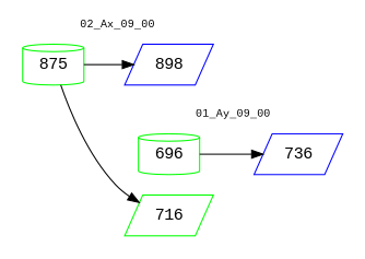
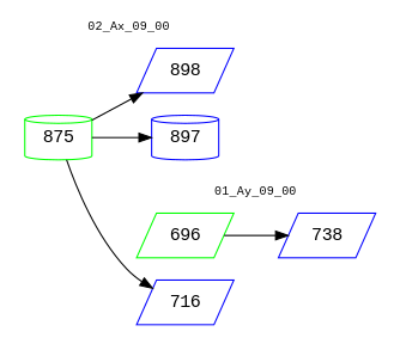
  digraph {
    fontname="Liberation Mono"
    rankdir=LR
    node [color=blue fontname="Liberation Mono" shape=parallelogram]
    edge [color=black fontname="Liberation Mono"]
    n1 [color=green label=875 shape=cylinder]
+   n2 [label=897 shape=cylinder]
    n3 [label=898]
-   n4 [color=green label=696 shape=cylinder]
-   n5 [label=736]
-   n6 [color=green label=716]
+   n4 [color=green label=696]
+   n5 [label=738]
+   n6 [label=716]
    subgraph cluster_1 {
      color=white
      fontsize=10
      label="02_Ax_09_00"
      n1
+     n2
      n3
    }
    subgraph cluster_2 {
      color=white
      fontsize=10
      label="01_Ay_09_00"
      n4
      n5
      n6
    }
+   n1 -> n2
    n1 -> n3
    n1 -> n6
    n4 -> n5
  }
